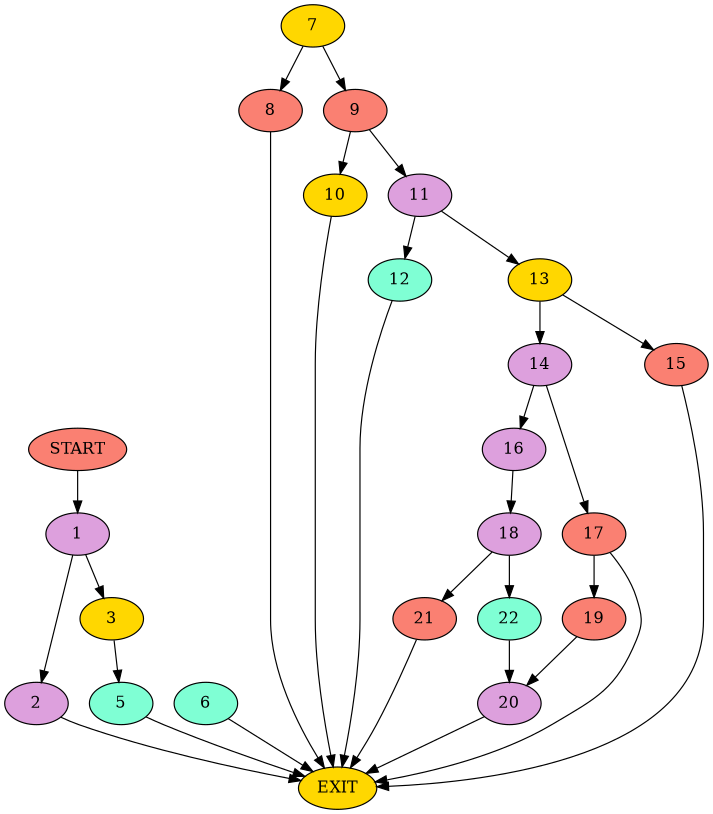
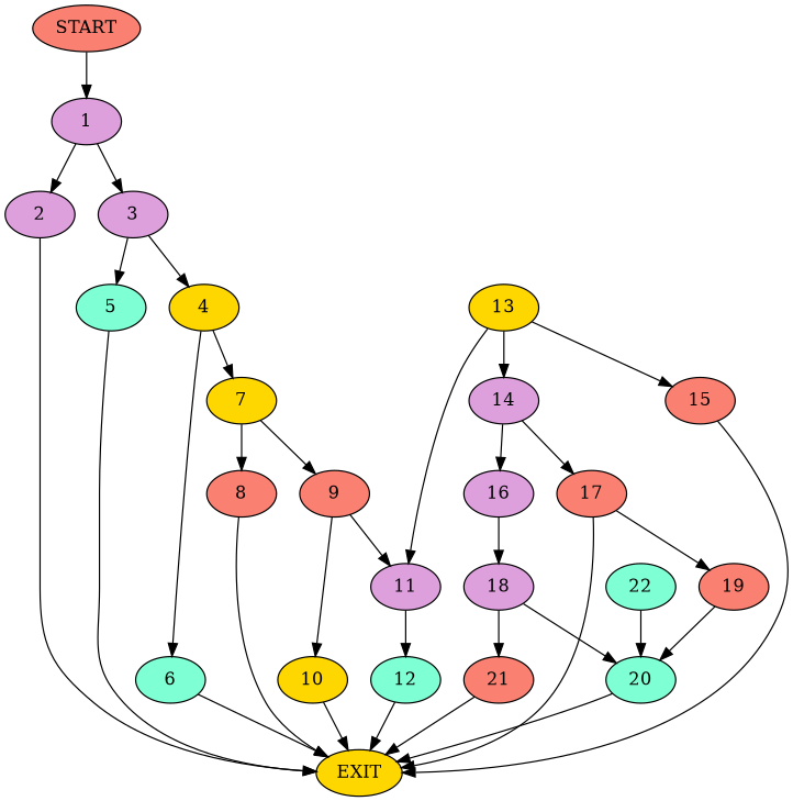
  digraph {
    node [fillcolor=salmon style=filled]
    n1 [label=START]
    1 [fillcolor=plum]
    2 [fillcolor=plum]
-   3 [fillcolor=gold]
+   3 [fillcolor=plum]
    n5 [fillcolor=gold label=EXIT]
+   4 [fillcolor=gold]
    5 [fillcolor=aquamarine]
    6 [fillcolor=aquamarine]
    7 [fillcolor=gold]
    8
    9
    10 [fillcolor=gold]
    11 [fillcolor=plum]
    12 [fillcolor=aquamarine]
    13 [fillcolor=gold]
    14 [fillcolor=plum]
    15
    16 [fillcolor=plum]
    17
    18 [fillcolor=plum]
    19
    21
    22 [fillcolor=aquamarine]
-   20 [fillcolor=plum]
+   20 [fillcolor=aquamarine]
    n1 -> 1
    1 -> 2
    1 -> 3
    2 -> n5
+   3 -> 4
    3 -> 5
+   4 -> 6
+   4 -> 7
    5 -> n5
    6 -> n5
    7 -> 8
    7 -> 9
    8 -> n5
    9 -> 10
    9 -> 11
    10 -> n5
    11 -> 12
-   11 -> 13
+   13 -> 11
    12 -> n5
    13 -> 14
    13 -> 15
    14 -> 16
    14 -> 17
    15 -> n5
    16 -> 18
    17 -> n5
    17 -> 19
    18 -> 21
-   18 -> 22
+   18 -> 20
    19 -> 20
    21 -> n5
    22 -> 20
    20 -> n5
  }
